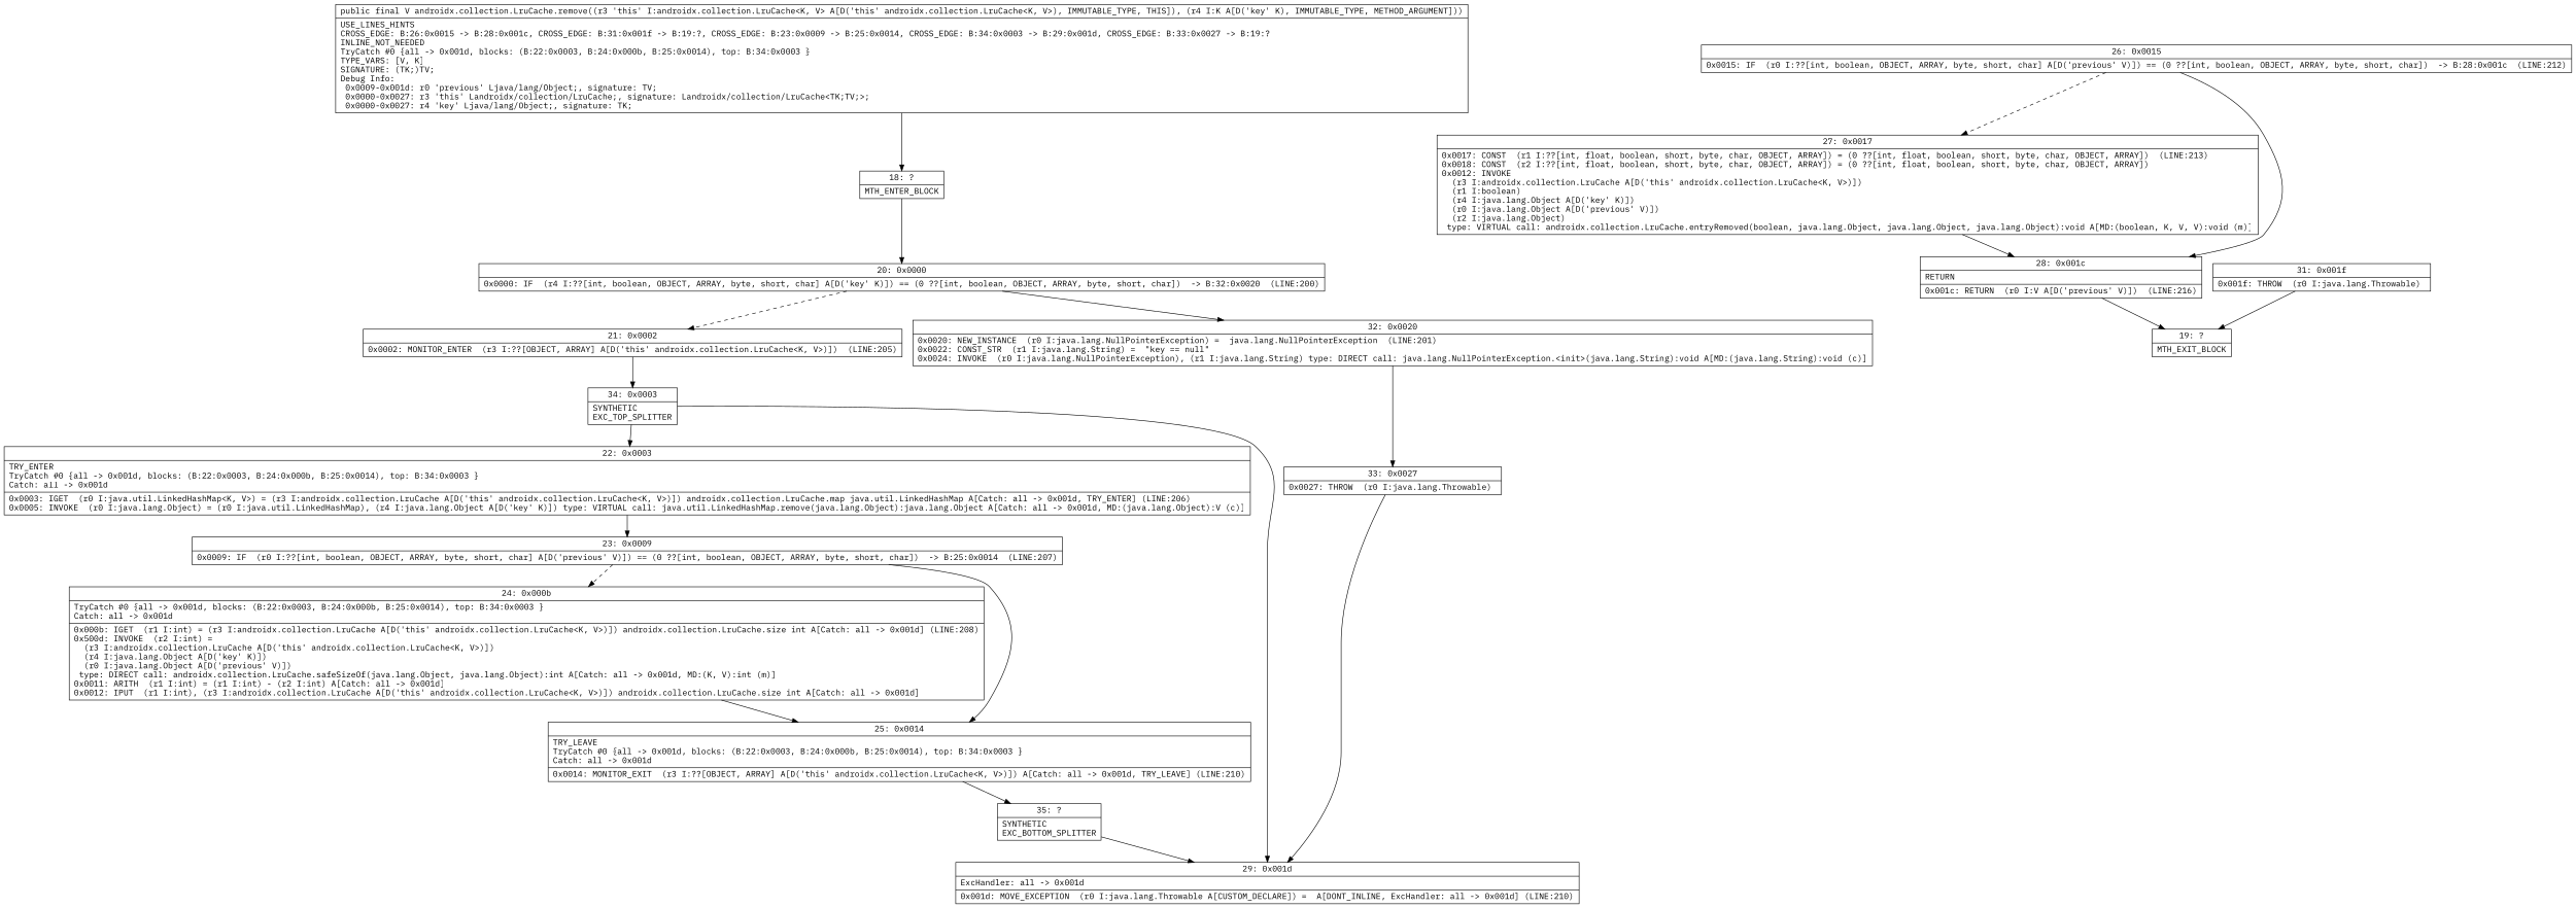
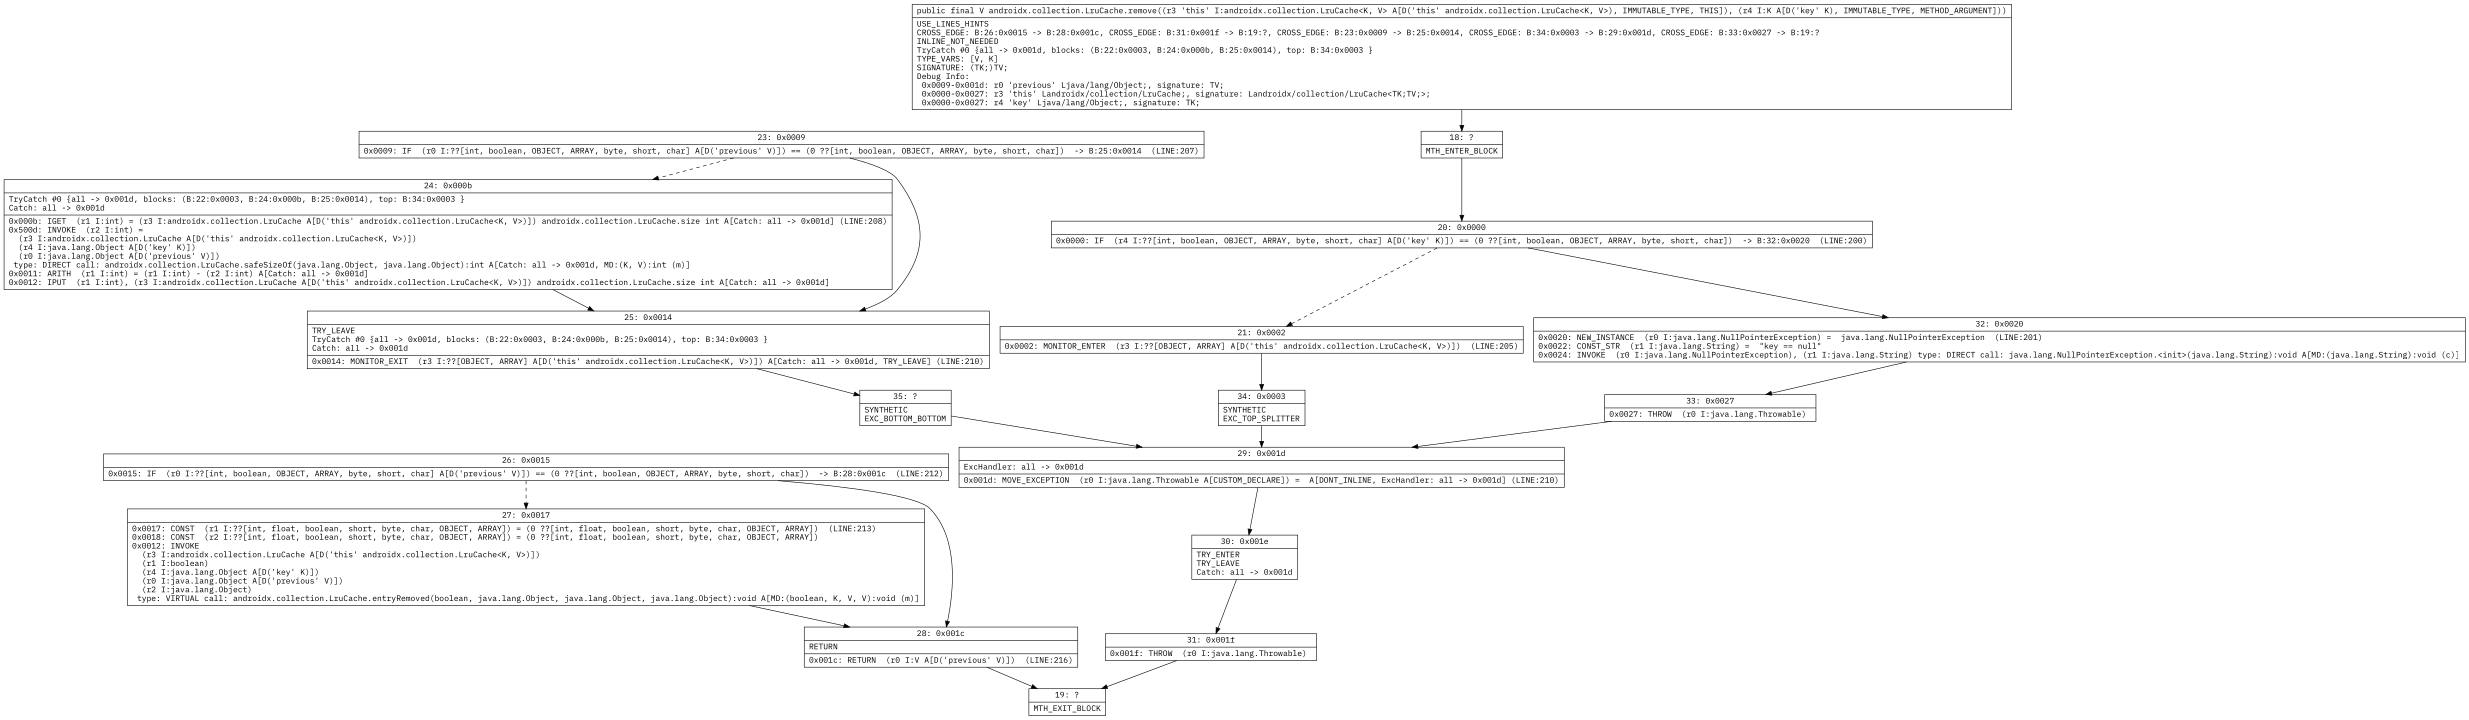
  digraph {
    fontname="IBM Plex Mono"
    node [fontname="IBM Plex Mono" shape=record]
    edge [fontname="IBM Plex Mono"]
    n1 [label="{18\:\ ?|MTH_ENTER_BLOCK\l}"]
    n2 [label="{20\:\ 0x0000|0x0000: IF  (r4 I:??[int, boolean, OBJECT, ARRAY, byte, short, char] A[D('key' K)]) == (0 ??[int, boolean, OBJECT, ARRAY, byte, short, char])  \-\> B:32:0x0020  (LINE:200)\l}"]
    n3 [label="{21\:\ 0x0002|0x0002: MONITOR_ENTER  (r3 I:??[OBJECT, ARRAY] A[D('this' androidx.collection.LruCache\<K, V\>)])  (LINE:205)\l}"]
    n4 [label="{32\:\ 0x0020|0x0020: NEW_INSTANCE  (r0 I:java.lang.NullPointerException) =  java.lang.NullPointerException  (LINE:201)\l0x0022: CONST_STR  (r1 I:java.lang.String) =  \"key == null\" \l0x0024: INVOKE  (r0 I:java.lang.NullPointerException), (r1 I:java.lang.String) type: DIRECT call: java.lang.NullPointerException.\<init\>(java.lang.String):void A[MD:(java.lang.String):void (c)]\l}"]
    n5 [label="{34\:\ 0x0003|SYNTHETIC\lEXC_TOP_SPLITTER\l}"]
    n6 [label="{33\:\ 0x0027|0x0027: THROW  (r0 I:java.lang.Throwable) \l}"]
-   n7 [label="{22\:\ 0x0003|TRY_ENTER\lTryCatch #0 \{all \-\> 0x001d, blocks: (B:22:0x0003, B:24:0x000b, B:25:0x0014), top: B:34:0x0003 \}\lCatch: all \-\> 0x001d\l|0x0003: IGET  (r0 I:java.util.LinkedHashMap\<K, V\>) = (r3 I:androidx.collection.LruCache A[D('this' androidx.collection.LruCache\<K, V\>)]) androidx.collection.LruCache.map java.util.LinkedHashMap A[Catch: all \-\> 0x001d, TRY_ENTER] (LINE:206)\l0x0005: INVOKE  (r0 I:java.lang.Object) = (r0 I:java.util.LinkedHashMap), (r4 I:java.lang.Object A[D('key' K)]) type: VIRTUAL call: java.util.LinkedHashMap.remove(java.lang.Object):java.lang.Object A[Catch: all \-\> 0x001d, MD:(java.lang.Object):V (c)]\l}"]
    n8 [label="{29\:\ 0x001d|ExcHandler: all \-\> 0x001d\l|0x001d: MOVE_EXCEPTION  (r0 I:java.lang.Throwable A[CUSTOM_DECLARE]) =  A[DONT_INLINE, ExcHandler: all \-\> 0x001d] (LINE:210)\l}"]
    n9 [label="{23\:\ 0x0009|0x0009: IF  (r0 I:??[int, boolean, OBJECT, ARRAY, byte, short, char] A[D('previous' V)]) == (0 ??[int, boolean, OBJECT, ARRAY, byte, short, char])  \-\> B:25:0x0014  (LINE:207)\l}"]
+   n10 [label="{30\:\ 0x001e|TRY_ENTER\lTRY_LEAVE\lCatch: all \-\> 0x001d\l}"]
    n11 [label="{24\:\ 0x000b|TryCatch #0 \{all \-\> 0x001d, blocks: (B:22:0x0003, B:24:0x000b, B:25:0x0014), top: B:34:0x0003 \}\lCatch: all \-\> 0x001d\l|0x000b: IGET  (r1 I:int) = (r3 I:androidx.collection.LruCache A[D('this' androidx.collection.LruCache\<K, V\>)]) androidx.collection.LruCache.size int A[Catch: all \-\> 0x001d] (LINE:208)\l0x500d: INVOKE  (r2 I:int) = \l  (r3 I:androidx.collection.LruCache A[D('this' androidx.collection.LruCache\<K, V\>)])\l  (r4 I:java.lang.Object A[D('key' K)])\l  (r0 I:java.lang.Object A[D('previous' V)])\l type: DIRECT call: androidx.collection.LruCache.safeSizeOf(java.lang.Object, java.lang.Object):int A[Catch: all \-\> 0x001d, MD:(K, V):int (m)]\l0x0011: ARITH  (r1 I:int) = (r1 I:int) \- (r2 I:int) A[Catch: all \-\> 0x001d]\l0x0012: IPUT  (r1 I:int), (r3 I:androidx.collection.LruCache A[D('this' androidx.collection.LruCache\<K, V\>)]) androidx.collection.LruCache.size int A[Catch: all \-\> 0x001d]\l}"]
    n12 [label="{25\:\ 0x0014|TRY_LEAVE\lTryCatch #0 \{all \-\> 0x001d, blocks: (B:22:0x0003, B:24:0x000b, B:25:0x0014), top: B:34:0x0003 \}\lCatch: all \-\> 0x001d\l|0x0014: MONITOR_EXIT  (r3 I:??[OBJECT, ARRAY] A[D('this' androidx.collection.LruCache\<K, V\>)]) A[Catch: all \-\> 0x001d, TRY_LEAVE] (LINE:210)\l}"]
-   n13 [label="{35\:\ ?|SYNTHETIC\lEXC_BOTTOM_SPLITTER\l}"]
+   n13 [label="{35\:\ ?|SYNTHETIC\lEXC_BOTTOM_BOTTOM\l}"]
    n14 [label="{26\:\ 0x0015|0x0015: IF  (r0 I:??[int, boolean, OBJECT, ARRAY, byte, short, char] A[D('previous' V)]) == (0 ??[int, boolean, OBJECT, ARRAY, byte, short, char])  \-\> B:28:0x001c  (LINE:212)\l}"]
    n15 [label="{27\:\ 0x0017|0x0017: CONST  (r1 I:??[int, float, boolean, short, byte, char, OBJECT, ARRAY]) = (0 ??[int, float, boolean, short, byte, char, OBJECT, ARRAY])  (LINE:213)\l0x0018: CONST  (r2 I:??[int, float, boolean, short, byte, char, OBJECT, ARRAY]) = (0 ??[int, float, boolean, short, byte, char, OBJECT, ARRAY]) \l0x0012: INVOKE  \l  (r3 I:androidx.collection.LruCache A[D('this' androidx.collection.LruCache\<K, V\>)])\l  (r1 I:boolean)\l  (r4 I:java.lang.Object A[D('key' K)])\l  (r0 I:java.lang.Object A[D('previous' V)])\l  (r2 I:java.lang.Object)\l type: VIRTUAL call: androidx.collection.LruCache.entryRemoved(boolean, java.lang.Object, java.lang.Object, java.lang.Object):void A[MD:(boolean, K, V, V):void (m)]\l}"]
    n16 [label="{28\:\ 0x001c|RETURN\l|0x001c: RETURN  (r0 I:V A[D('previous' V)])  (LINE:216)\l}"]
    n17 [label="{19\:\ ?|MTH_EXIT_BLOCK\l}"]
    n18 [label="{31\:\ 0x001f|0x001f: THROW  (r0 I:java.lang.Throwable) \l}"]
    n19 [label="{public final V androidx.collection.LruCache.remove((r3 'this' I:androidx.collection.LruCache\<K, V\> A[D('this' androidx.collection.LruCache\<K, V\>), IMMUTABLE_TYPE, THIS]), (r4 I:K A[D('key' K), IMMUTABLE_TYPE, METHOD_ARGUMENT]))  | USE_LINES_HINTS\lCROSS_EDGE: B:26:0x0015 \-\> B:28:0x001c, CROSS_EDGE: B:31:0x001f \-\> B:19:?, CROSS_EDGE: B:23:0x0009 \-\> B:25:0x0014, CROSS_EDGE: B:34:0x0003 \-\> B:29:0x001d, CROSS_EDGE: B:33:0x0027 \-\> B:19:?\lINLINE_NOT_NEEDED\lTryCatch #0 \{all \-\> 0x001d, blocks: (B:22:0x0003, B:24:0x000b, B:25:0x0014), top: B:34:0x0003 \}\lTYPE_VARS: [V, K]\lSIGNATURE: (TK;)TV;\lDebug Info:\l  0x0009\-0x001d: r0 'previous' Ljava\/lang\/Object;, signature: TV;\l  0x0000\-0x0027: r3 'this' Landroidx\/collection\/LruCache;, signature: Landroidx\/collection\/LruCache\<TK;TV;\>;\l  0x0000\-0x0027: r4 'key' Ljava\/lang\/Object;, signature: TK;\l}"]
    n1 -> n2
    n2 -> n3 [style=dashed]
    n2 -> n4
    n3 -> n5
    n4 -> n6
-   n5 -> n7
    n5 -> n8
    n6 -> n8
-   n7 -> n9
+   n8 -> n10
    n9 -> n11 [style=dashed]
    n9 -> n12
+   n10 -> n18
    n11 -> n12
    n12 -> n13
    n13 -> n8
    n14 -> n15 [style=dashed]
    n14 -> n16
    n15 -> n16
    n16 -> n17
    n18 -> n17
    n19 -> n1
  }
